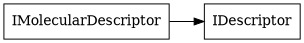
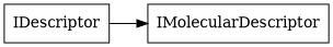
  digraph {
    rankdir=LR
    node [shape=box]
    n1 [label=IMolecularDescriptor]
    n2 [label=IDescriptor]
-   n1 -> n2
+   n2 -> n1
  }
